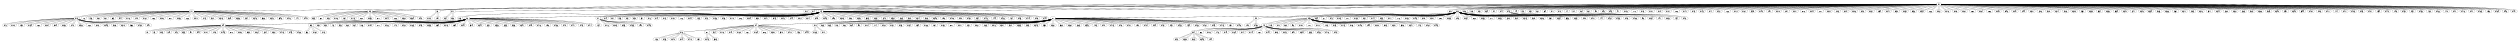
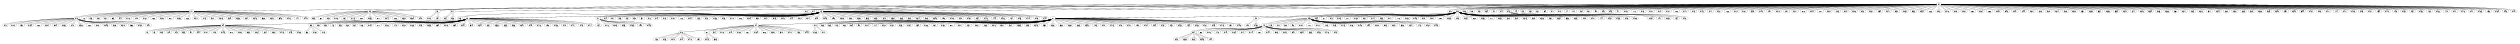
  graph {
    n0
    n1
    n3
    n8
    n11
    n12
    n14
    n15
    n20
    n22
    n26
    n28
    n31
    n39
    n41
    n44
    n45
    n49
    n51
    n52
    n61
    n69
    n71
    n72
    n74
    n77
    n84
    n87
    n90
    n93
    n95
    n97
    n103
    n112
    n113
    n121
    n124
    n127
    n128
    n141
    n143
    n145
    n147
    n157
    n168
    n172
    n187
    n190 [label=n590]
    n192
    n197
    n210
    n214
    n217
    n218
    n219
    n221
    n222
    n223
    n224
    n226
    n231
    n237
    n239
    n247
    n250
    n252
    n256
    n259
    n266
    n267
    n278
    n280
    n281
    n282
    n284
    n286
    n292
    n296
    n297
    n299
    n301
    n306
    n310
    n314
    n316
    n322
    n331
    n332
    n334
    n338
    n339
    n340
    n347
    n348
    n359
    n363
    n366
    n367
    n371
    n375
    n376
    n377
    n379
    n380
    n381
    n383
    n384
    n388
    n389
    n390
    n391
    n392
    n399
    n402
    n403
    n411
    n414
    n417
    n423
    n425
    n427
    n439
    n442
    n448
    n450
    n457
    n458
    n462
    n466
    n470
    n471
    n476
    n477
    n485
    n486
    n489
    n496
    n497
    n13
    n18
    n56
    n80
    n81
    n85
    n94
    n116
    n140
    n161
    n186
    n208
    n227
    n236
    n268
    n270
    n275
    n311
    n313
    n329
    n336
    n344
    n346
    n368
    n373
    n396
    n426
    n447
    n490
    n35
    n60
    n83
    n106
    n164
    n173
    n180
    n235
    n271
    n279
    n288
    n360
    n369
    n431
    n122
    n404
    n34
    n38
    n66
    n6
    n7
    n19
    n27
    n33
    n37
    n50
    n57
    n76
    n79
    n115
    n120
    n126
    n129
    n135
    n151
    n156
    n158
    n170
    n216
    n229
    n230
    n241
    n245
    n248
    n249
    n272
    n274
    n290
    n293
    n298
    n303
    n318
    n323
    n325
    n337
    n342
    n352
    n365
    n372
    n374
    n378
    n398
    n406
    n408
    n420
    n430
    n434
    n446
    n449
    n456
    n464
    n465
    n479
    n480
    n494
    n17
    n40
    n58
    n59
    n67
    n75
    n105
    n117
    n132
    n137
    n144
    n155
    n177
    n178
    n183
    n193
    n200
    n201
    n202
    n233
    n246
    n254
    n260
    n265
    n277
    n285
    n302
    n304
    n315
    n320
    n326
    n327
    n354
    n356
    n357
    n400
    n401
    n444
    n452
    n453
    n460
    n488
-   n98
    n234
    n191
    n283
    n454
    n461
    n73
    n102
    n152
    n159
    n162
    n204
    n209
    n238
    n242
    n258
    n262
    n287
    n295
    n308
    n312
    n386
    n432
    n491
    n2
    n9
    n5
    n25
    n29
    n43
    n55
    n91
    n99
    n107
    n148
    n195
    n212
    n228
    n232
    n264
    n324
    n387
    n413
    n445
    n468
    n4
    n16
    n21
    n54
    n118
    n119
    n160
    n167
    n189
    n206
    n300
    n370
    n410
    n438
    n499
    n138
    n153
    n240
    n244
    n472
    n487
    n10
    n63
    n65
    n78
    n88
    n89
    n92
    n104
    n114
    n130
    n131
    n133
    n134
    n139
    n166
    n184
    n185
    n207
    n211
    n251
    n261
    n263
    n276
    n307
    n317
    n335
    n343
    n345
    n350
    n361
    n362
    n382
    n385
    n395
    n405
    n407
    n415
    n418
    n421
    n422
    n424
    n429
    n437
    n451
    n455
    n459
    n463
    n467
    n469
    n475
    n481
    n498
    n243
    n305
    n23
    n30
    n32
    n46
    n53
    n62
    n64
    n86
    n109
    n111
    n136
    n142
    n150
    n165
    n196
    n253
    n269
    n273
    n289
    n294
    n319
    n349
    n351
    n353
    n355
    n358
    n397
    n409
    n416
    n428
    n436
    n440
    n441
    n443
    n474
    n36
    n182
    n213
    n154
    n176
    n205
    n255
    n435
    n492
    n493
    n163
    n171
    n412
    n483
    n42
    n48
    n70
    n82
    n96
    n100
    n101
    n110
    n123
    n125
    n175
    n188
    n198
    n199
    n220
    n225
    n321
    n328
    n341
    n473
    n482
    n495
    n24
    n257
    n330
    n364
    n393
    n419
    n68
    n108
    n146
    n149
    n169
    n174
    n179
    n181
    n194
    n203
    n215
    n291
    n309
    n333
    n433
    n478
    n484
    n0 -- n1
    n0 -- n3
    n0 -- n8
    n0 -- n11
    n0 -- n12
    n0 -- n14
    n0 -- n15
    n0 -- n20
    n0 -- n22
    n0 -- n26
    n0 -- n28
    n0 -- n31
    n0 -- n39
    n0 -- n41
    n0 -- n44
    n0 -- n45
    n0 -- n49
    n0 -- n51
    n0 -- n52
    n0 -- n61
    n0 -- n69
    n0 -- n71
    n0 -- n72
    n0 -- n74
    n0 -- n77
    n0 -- n84
    n0 -- n87
    n0 -- n90
    n0 -- n93
    n0 -- n95
    n0 -- n97
    n0 -- n103
    n0 -- n112
    n0 -- n113
    n0 -- n121
    n0 -- n124
    n0 -- n127
    n0 -- n128
    n0 -- n141
    n0 -- n143
    n0 -- n145
    n0 -- n147
    n0 -- n157
    n0 -- n168
    n0 -- n172
    n0 -- n187
    n0 -- n190
    n0 -- n192
    n0 -- n197
    n0 -- n210
    n0 -- n214
    n0 -- n217
    n0 -- n218
    n0 -- n219
    n0 -- n221
    n0 -- n222
    n0 -- n223
    n0 -- n224
    n0 -- n226
    n0 -- n231
    n0 -- n237
    n0 -- n239
    n0 -- n247
    n0 -- n250
    n0 -- n252
    n0 -- n256
    n0 -- n259
    n0 -- n266
    n0 -- n267
    n0 -- n278
    n0 -- n280
    n0 -- n281
    n0 -- n282
    n0 -- n284
    n0 -- n286
    n0 -- n292
    n0 -- n296
    n0 -- n297
    n0 -- n299
    n0 -- n301
    n0 -- n306
    n0 -- n310
    n0 -- n314
    n0 -- n316
    n0 -- n322
    n0 -- n331
    n0 -- n332
    n0 -- n334
    n0 -- n338
    n0 -- n339
    n0 -- n340
    n0 -- n347
    n0 -- n348
    n0 -- n359
    n0 -- n363
    n0 -- n366
    n0 -- n367
    n0 -- n371
    n0 -- n375
    n0 -- n376
    n0 -- n377
    n0 -- n379
    n0 -- n380
    n0 -- n381
    n0 -- n383
    n0 -- n384
    n0 -- n388
    n0 -- n389
    n0 -- n390
    n0 -- n391
    n0 -- n392
    n0 -- n399
    n0 -- n402
    n0 -- n403
    n0 -- n411
    n0 -- n414
    n0 -- n417
    n0 -- n423
    n0 -- n425
    n0 -- n427
    n0 -- n439
    n0 -- n442
    n0 -- n448
    n0 -- n450
    n0 -- n457
    n0 -- n458
    n0 -- n462
    n0 -- n466
    n0 -- n470
    n0 -- n471
    n0 -- n476
    n0 -- n477
    n0 -- n485
    n0 -- n486
    n0 -- n489
    n0 -- n496
    n0 -- n497
    n1 -- n0
    n1 -- n13
    n1 -- n18
    n1 -- n56
    n1 -- n80
    n1 -- n81
    n1 -- n85
    n1 -- n94
    n1 -- n116
    n1 -- n140
    n1 -- n161
    n1 -- n186
    n1 -- n208
    n1 -- n227
    n1 -- n236
    n1 -- n268
    n1 -- n270
    n1 -- n275
    n1 -- n311
    n1 -- n313
    n1 -- n329
    n1 -- n336
    n1 -- n344
    n1 -- n346
    n1 -- n368
    n1 -- n373
    n1 -- n396
    n1 -- n426
    n1 -- n447
    n1 -- n490
    n3 -- n0
    n3 -- n35
    n3 -- n60
    n3 -- n83
    n3 -- n106
    n3 -- n164
    n3 -- n173
    n3 -- n180
    n3 -- n235
    n3 -- n271
    n3 -- n279
    n3 -- n288
    n3 -- n360
    n3 -- n369
    n3 -- n431
    n8 -- n0
    n8 -- n122
    n8 -- n404
    n11 -- n0
    n11 -- n34
    n11 -- n38
    n12 -- n0
    n14 -- n0
    n14 -- n66
    n15 -- n0
    n15 -- n6
    n15 -- n7
    n15 -- n19
    n15 -- n27
    n15 -- n33
    n15 -- n37
    n15 -- n50
    n15 -- n57
    n15 -- n76
    n15 -- n79
    n15 -- n115
    n15 -- n120
    n15 -- n126
    n15 -- n129
    n15 -- n135
    n15 -- n151
    n15 -- n156
    n15 -- n158
    n15 -- n170
    n15 -- n216
    n15 -- n229
    n15 -- n230
    n15 -- n241
    n15 -- n245
    n15 -- n248
    n15 -- n249
    n15 -- n272
    n15 -- n274
    n15 -- n290
    n15 -- n293
    n15 -- n298
    n15 -- n303
    n15 -- n318
    n15 -- n323
    n15 -- n325
    n15 -- n337
    n15 -- n342
    n15 -- n352
    n15 -- n365
    n15 -- n372
    n15 -- n374
    n15 -- n378
    n15 -- n398
    n15 -- n406
    n15 -- n408
    n15 -- n420
    n15 -- n430
    n15 -- n434
    n15 -- n446
    n15 -- n449
    n15 -- n456
    n15 -- n464
    n15 -- n465
    n15 -- n479
    n15 -- n480
    n15 -- n494
    n20 -- n0
    n22 -- n0
    n22 -- n17
    n22 -- n40
    n22 -- n58
    n22 -- n59
    n22 -- n67
    n22 -- n75
    n22 -- n105
    n22 -- n117
    n22 -- n132
    n22 -- n137
    n22 -- n144
    n22 -- n155
    n22 -- n177
    n22 -- n178
    n22 -- n183
    n22 -- n193
    n22 -- n200
    n22 -- n201
    n22 -- n202
    n22 -- n233
    n22 -- n246
    n22 -- n254
    n22 -- n260
    n22 -- n265
    n22 -- n277
    n22 -- n285
    n22 -- n302
    n22 -- n304
    n22 -- n315
    n22 -- n320
    n22 -- n326
    n22 -- n327
    n22 -- n354
    n22 -- n356
    n22 -- n357
    n22 -- n400
    n22 -- n401
    n22 -- n444
    n22 -- n452
    n22 -- n453
    n22 -- n460
    n22 -- n488
    n26 -- n0
-   n26 -- n98
    n26 -- n234
    n28 -- n0
    n31 -- n0
    n39 -- n0
    n41 -- n0
    n44 -- n0
    n45 -- n0
    n45 -- n191
    n45 -- n283
    n45 -- n454
    n45 -- n461
    n49 -- n0
    n51 -- n0
    n52 -- n0
    n61 -- n0
    n69 -- n0
    n71 -- n0
    n72 -- n0
    n74 -- n0
    n77 -- n0
    n84 -- n0
    n87 -- n0
    n90 -- n0
    n93 -- n0
    n95 -- n0
    n97 -- n0
    n103 -- n0
    n112 -- n0
    n113 -- n0
    n121 -- n0
    n124 -- n0
    n127 -- n0
    n128 -- n0
    n141 -- n0
    n143 -- n0
    n145 -- n0
    n147 -- n0
    n157 -- n0
    n168 -- n0
    n172 -- n0
    n187 -- n0
    n190 -- n0
    n192 -- n0
    n197 -- n0
    n210 -- n0
    n214 -- n0
    n217 -- n0
    n218 -- n0
    n219 -- n0
    n221 -- n0
    n222 -- n0
    n223 -- n0
    n224 -- n0
    n226 -- n0
    n231 -- n0
    n237 -- n0
    n239 -- n0
    n247 -- n0
    n250 -- n0
    n252 -- n0
    n256 -- n0
    n259 -- n0
    n266 -- n0
    n267 -- n0
    n278 -- n0
    n280 -- n0
    n281 -- n0
    n282 -- n0
    n284 -- n0
    n286 -- n0
    n292 -- n0
    n296 -- n0
    n297 -- n0
    n299 -- n0
    n301 -- n0
    n306 -- n0
    n310 -- n0
    n314 -- n0
    n316 -- n0
    n322 -- n0
    n331 -- n0
    n332 -- n0
    n334 -- n0
    n338 -- n0
    n339 -- n0
    n340 -- n0
    n347 -- n0
    n348 -- n0
    n359 -- n0
    n363 -- n0
    n366 -- n0
    n367 -- n0
    n371 -- n0
    n375 -- n0
    n376 -- n0
    n377 -- n0
    n379 -- n0
    n380 -- n0
    n381 -- n0
    n383 -- n0
    n384 -- n0
    n388 -- n0
    n389 -- n0
    n390 -- n0
    n391 -- n0
    n392 -- n0
    n399 -- n0
    n402 -- n0
    n403 -- n0
    n411 -- n0
    n414 -- n0
    n417 -- n0
    n423 -- n0
    n425 -- n0
    n427 -- n0
    n439 -- n0
    n442 -- n0
    n448 -- n0
    n450 -- n0
    n457 -- n0
    n458 -- n0
    n462 -- n0
    n466 -- n0
    n470 -- n0
    n471 -- n0
    n476 -- n0
    n477 -- n0
    n485 -- n0
    n486 -- n0
    n489 -- n0
    n496 -- n0
    n497 -- n0
    n13 -- n1
    n13 -- n73
    n13 -- n102
    n13 -- n152
    n13 -- n159
    n13 -- n162
    n13 -- n204
    n13 -- n209
    n13 -- n238
    n13 -- n242
    n13 -- n258
    n13 -- n262
    n13 -- n287
    n13 -- n295
    n13 -- n308
    n13 -- n312
    n13 -- n386
    n13 -- n432
    n13 -- n491
    n18 -- n1
    n56 -- n1
    n80 -- n1
    n81 -- n1
    n85 -- n1
    n94 -- n1
    n116 -- n1
    n140 -- n1
    n161 -- n1
    n186 -- n1
    n208 -- n1
    n227 -- n1
    n236 -- n1
    n268 -- n1
    n270 -- n1
    n275 -- n1
    n311 -- n1
    n313 -- n1
    n329 -- n1
    n336 -- n1
    n344 -- n1
    n346 -- n1
    n368 -- n1
    n373 -- n1
    n396 -- n1
    n426 -- n1
    n447 -- n1
    n490 -- n1
    n35 -- n3
    n60 -- n3
    n83 -- n3
    n106 -- n3
    n164 -- n3
    n173 -- n3
    n180 -- n3
    n235 -- n3
    n271 -- n3
    n279 -- n3
    n288 -- n3
    n360 -- n3
    n369 -- n3
    n431 -- n3
    n122 -- n8
    n404 -- n8
    n34 -- n11
    n38 -- n11
    n66 -- n14
    n6 -- n15
    n6 -- n9
    n6 -- n23
    n6 -- n30
    n6 -- n32
    n6 -- n46
    n6 -- n53
    n6 -- n62
    n6 -- n64
    n6 -- n86
    n6 -- n109
    n6 -- n111
    n6 -- n136
    n6 -- n142
    n6 -- n150
    n6 -- n165
    n6 -- n196
    n6 -- n253
    n6 -- n269
    n6 -- n273
    n6 -- n289
    n6 -- n294
    n6 -- n319
    n6 -- n349
    n6 -- n351
    n6 -- n353
    n6 -- n355
    n6 -- n358
    n6 -- n397
    n6 -- n409
    n6 -- n416
    n6 -- n428
    n6 -- n436
    n6 -- n440
    n6 -- n441
    n6 -- n443
    n6 -- n474
    n7 -- n15
    n7 -- n154
    n7 -- n176
    n7 -- n205
    n7 -- n255
    n7 -- n435
    n7 -- n492
    n7 -- n493
    n19 -- n15
    n27 -- n15
    n33 -- n15
    n37 -- n15
    n50 -- n15
    n57 -- n15
    n76 -- n15
    n79 -- n15
    n115 -- n15
    n120 -- n15
    n126 -- n15
    n129 -- n15
    n135 -- n15
    n151 -- n15
    n156 -- n15
    n158 -- n15
    n170 -- n15
    n216 -- n15
    n229 -- n15
    n230 -- n15
    n241 -- n15
    n245 -- n15
    n248 -- n15
    n249 -- n15
    n272 -- n15
    n274 -- n15
    n290 -- n15
    n293 -- n15
    n298 -- n15
    n303 -- n15
    n318 -- n15
    n323 -- n15
    n325 -- n15
    n337 -- n15
    n342 -- n15
    n352 -- n15
    n365 -- n15
    n372 -- n15
    n374 -- n15
    n378 -- n15
    n398 -- n15
    n406 -- n15
    n408 -- n15
    n420 -- n15
    n430 -- n15
    n434 -- n15
    n446 -- n15
    n449 -- n15
    n456 -- n15
    n464 -- n15
    n465 -- n15
    n479 -- n15
    n480 -- n15
    n494 -- n15
    n17 -- n22
    n17 -- n4
    n17 -- n10
    n17 -- n63
    n17 -- n65
    n17 -- n78
    n17 -- n88
    n17 -- n89
    n17 -- n92
    n17 -- n104
    n17 -- n114
    n17 -- n130
    n17 -- n131
    n17 -- n133
    n17 -- n134
    n17 -- n139
    n17 -- n166
    n17 -- n184
    n17 -- n185
    n17 -- n207
    n17 -- n211
    n17 -- n251
    n17 -- n261
    n17 -- n263
    n17 -- n276
    n17 -- n307
    n17 -- n317
    n17 -- n335
    n17 -- n343
    n17 -- n345
    n17 -- n350
    n17 -- n361
    n17 -- n362
    n17 -- n382
    n17 -- n385
    n17 -- n395
    n17 -- n405
    n17 -- n407
    n17 -- n415
    n17 -- n418
    n17 -- n421
    n17 -- n422
    n17 -- n424
    n17 -- n429
    n17 -- n437
    n17 -- n451
    n17 -- n455
    n17 -- n459
    n17 -- n463
    n17 -- n467
    n17 -- n469
    n17 -- n475
    n17 -- n481
    n17 -- n498
    n40 -- n22
    n40 -- n412
    n40 -- n483
    n58 -- n22
    n58 -- n42
    n58 -- n48
    n58 -- n70
    n58 -- n82
    n58 -- n96
    n58 -- n100
    n58 -- n101
    n58 -- n110
    n58 -- n123
    n58 -- n125
    n58 -- n175
    n58 -- n188
    n58 -- n198
    n58 -- n199
    n58 -- n220
    n58 -- n225
    n58 -- n321
    n58 -- n328
    n58 -- n341
    n58 -- n473
    n58 -- n482
    n58 -- n495
    n59 -- n22
    n67 -- n22
    n75 -- n22
    n105 -- n22
    n117 -- n22
    n132 -- n22
    n137 -- n22
    n144 -- n22
    n155 -- n22
    n177 -- n22
    n178 -- n22
    n183 -- n22
    n193 -- n22
    n200 -- n22
    n201 -- n22
    n202 -- n22
    n233 -- n22
    n246 -- n22
    n254 -- n22
    n260 -- n22
    n265 -- n22
    n277 -- n22
    n285 -- n22
    n302 -- n22
    n304 -- n22
    n315 -- n22
    n320 -- n22
    n326 -- n22
    n327 -- n22
    n354 -- n22
    n356 -- n22
    n357 -- n22
    n400 -- n22
    n401 -- n22
    n444 -- n22
    n452 -- n22
    n453 -- n22
    n460 -- n22
    n488 -- n22
-   n98 -- n26
    n234 -- n26
    n191 -- n45
    n283 -- n45
    n454 -- n45
    n461 -- n45
    n73 -- n13
    n102 -- n13
    n152 -- n13
    n159 -- n13
    n162 -- n13
    n204 -- n13
    n209 -- n13
    n238 -- n13
    n242 -- n13
    n258 -- n13
    n262 -- n13
    n287 -- n13
    n295 -- n13
    n308 -- n13
    n312 -- n13
    n386 -- n13
    n432 -- n13
    n491 -- n13
    n2 -- n9
    n9 -- n6
    n9 -- n2
    n9 -- n5
    n9 -- n25
    n9 -- n29
    n9 -- n43
    n9 -- n55
    n9 -- n91
    n9 -- n99
    n9 -- n107
    n9 -- n148
    n9 -- n195
    n9 -- n212
    n9 -- n228
    n9 -- n232
    n9 -- n264
    n9 -- n324
    n9 -- n387
    n9 -- n413
    n9 -- n445
    n9 -- n468
    n5 -- n9
    n25 -- n9
    n29 -- n9
    n43 -- n9
    n55 -- n9
    n91 -- n9
    n99 -- n9
    n107 -- n9
    n148 -- n9
    n195 -- n9
    n212 -- n9
    n228 -- n9
    n232 -- n9
    n264 -- n9
    n324 -- n9
    n387 -- n9
    n413 -- n9
    n445 -- n9
    n468 -- n9
    n4 -- n17
    n4 -- n16
    n4 -- n21
    n4 -- n54
    n4 -- n118
    n4 -- n119
    n4 -- n160
    n4 -- n167
    n4 -- n189
    n4 -- n206
    n4 -- n300
    n4 -- n370
    n4 -- n410
    n4 -- n438
    n4 -- n499
    n16 -- n4
    n16 -- n138
    n16 -- n153
    n16 -- n240
    n16 -- n244
    n16 -- n472
    n16 -- n487
    n21 -- n4
    n21 -- n243
    n21 -- n305
    n54 -- n4
    n118 -- n4
    n119 -- n4
    n160 -- n4
    n167 -- n4
    n189 -- n4
    n206 -- n4
    n300 -- n4
    n370 -- n4
    n410 -- n4
    n438 -- n4
    n499 -- n4
    n138 -- n16
    n153 -- n16
    n240 -- n16
    n244 -- n16
    n472 -- n16
    n487 -- n16
    n10 -- n17
    n10 -- n163
    n10 -- n171
    n63 -- n17
    n65 -- n17
    n78 -- n17
    n88 -- n17
    n89 -- n17
    n92 -- n17
    n104 -- n17
    n114 -- n17
    n130 -- n17
    n131 -- n17
    n133 -- n17
    n134 -- n17
    n139 -- n17
    n166 -- n17
    n184 -- n17
    n185 -- n17
    n207 -- n17
    n211 -- n17
    n251 -- n17
    n261 -- n17
    n263 -- n17
    n276 -- n17
    n307 -- n17
    n317 -- n17
    n335 -- n17
    n343 -- n17
    n345 -- n17
    n350 -- n17
    n361 -- n17
    n362 -- n17
    n382 -- n17
    n385 -- n17
    n395 -- n17
    n405 -- n17
    n407 -- n17
    n415 -- n17
    n418 -- n17
    n421 -- n17
    n422 -- n17
    n424 -- n17
    n429 -- n17
    n437 -- n17
    n451 -- n17
    n455 -- n17
    n459 -- n17
    n463 -- n17
    n467 -- n17
    n469 -- n17
    n475 -- n17
    n481 -- n17
    n498 -- n17
    n243 -- n21
    n305 -- n21
    n23 -- n6
    n23 -- n36
    n23 -- n182
    n23 -- n213
    n30 -- n6
    n32 -- n6
    n46 -- n6
    n53 -- n6
    n62 -- n6
    n64 -- n6
    n86 -- n6
    n109 -- n6
    n111 -- n6
    n136 -- n6
    n142 -- n6
    n150 -- n6
    n165 -- n6
    n196 -- n6
    n253 -- n6
    n269 -- n6
    n273 -- n6
    n289 -- n6
    n294 -- n6
    n319 -- n6
    n349 -- n6
    n351 -- n6
    n353 -- n6
    n355 -- n6
    n358 -- n6
    n397 -- n6
    n409 -- n6
    n416 -- n6
    n428 -- n6
    n436 -- n6
    n440 -- n6
    n441 -- n6
    n443 -- n6
    n474 -- n6
    n36 -- n23
    n182 -- n23
    n213 -- n23
    n154 -- n7
    n176 -- n7
    n205 -- n7
    n255 -- n7
    n435 -- n7
    n492 -- n7
    n493 -- n7
    n163 -- n10
    n171 -- n10
    n412 -- n40
    n483 -- n40
    n42 -- n58
    n42 -- n24
    n42 -- n68
    n42 -- n108
    n42 -- n146
    n42 -- n149
    n42 -- n169
    n42 -- n174
    n42 -- n179
    n42 -- n181
    n42 -- n194
    n42 -- n203
    n42 -- n215
    n42 -- n291
    n42 -- n309
    n42 -- n333
    n42 -- n433
    n42 -- n478
    n42 -- n484
    n48 -- n58
    n70 -- n58
    n82 -- n58
    n96 -- n58
    n100 -- n58
    n101 -- n58
    n110 -- n58
    n123 -- n58
    n125 -- n58
    n175 -- n58
    n188 -- n58
    n198 -- n58
    n199 -- n58
    n220 -- n58
    n225 -- n58
    n321 -- n58
    n328 -- n58
    n341 -- n58
    n473 -- n58
    n482 -- n58
    n495 -- n58
    n24 -- n42
    n24 -- n257
    n24 -- n330
    n24 -- n364
    n24 -- n393
    n24 -- n419
    n257 -- n24
    n330 -- n24
    n364 -- n24
    n393 -- n24
    n419 -- n24
    n68 -- n42
    n108 -- n42
    n146 -- n42
    n149 -- n42
    n169 -- n42
    n174 -- n42
    n179 -- n42
    n181 -- n42
    n194 -- n42
    n203 -- n42
    n215 -- n42
    n291 -- n42
    n309 -- n42
    n333 -- n42
    n433 -- n42
    n478 -- n42
    n484 -- n42
  }
